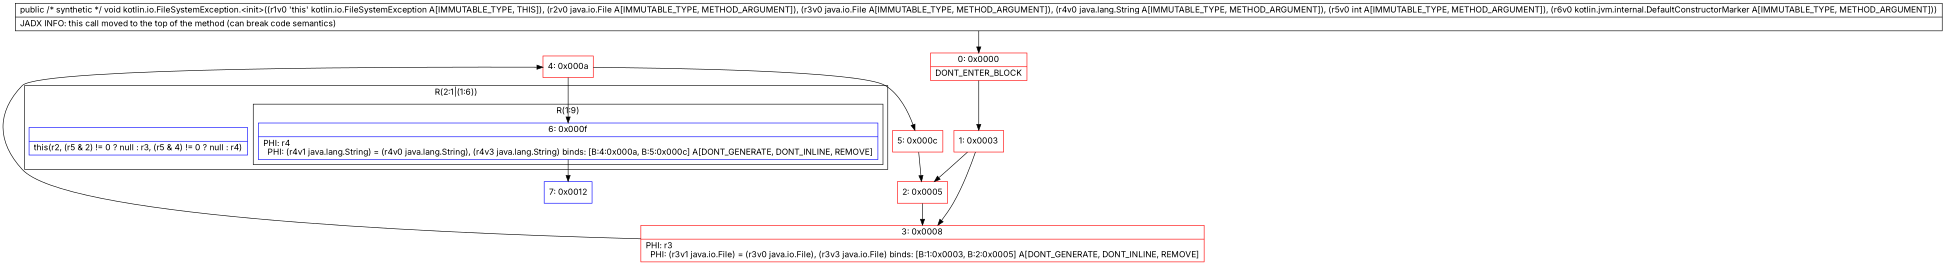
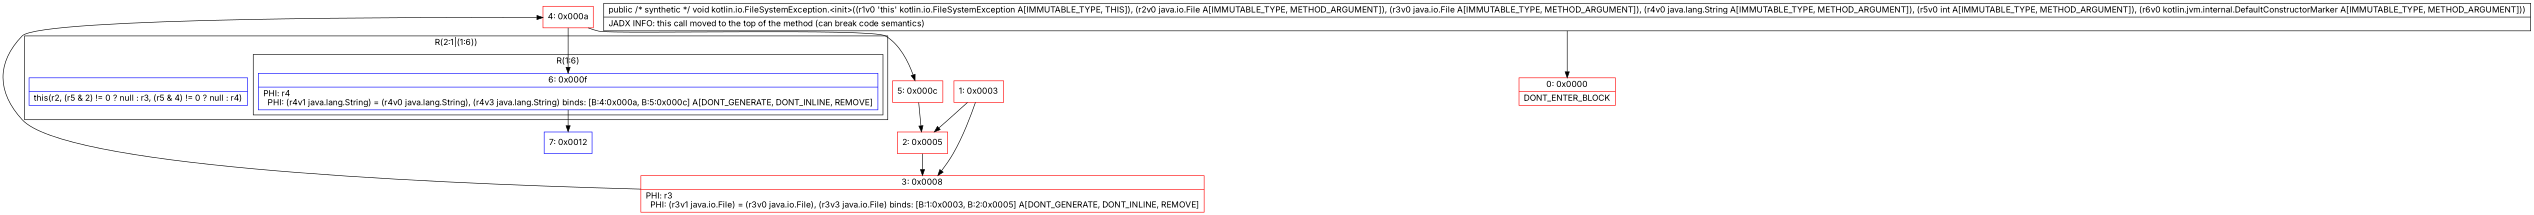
  digraph {
    fontname=Inter
    node [color=red fontname=Inter shape=record]
    edge [fontname=Inter]
    n1 [color=blue label="{6\:\ 0x000f|PHI: r4 \l  PHI: (r4v1 java.lang.String) = (r4v0 java.lang.String), (r4v3 java.lang.String) binds: [B:4:0x000a, B:5:0x000c] A[DONT_GENERATE, DONT_INLINE, REMOVE]\l}"]
    n2 [color=blue label="{|this(r2, (r5 & 2) != 0 ? null : r3, (r5 & 4) != 0 ? null : r4)\l}"]
    n3 [color=blue label="{7\:\ 0x0012}"]
    n4 [label="{0\:\ 0x0000|DONT_ENTER_BLOCK\l}"]
    n5 [label="{1\:\ 0x0003}"]
    n6 [label="{2\:\ 0x0005}"]
    n7 [label="{3\:\ 0x0008|PHI: r3 \l  PHI: (r3v1 java.io.File) = (r3v0 java.io.File), (r3v3 java.io.File) binds: [B:1:0x0003, B:2:0x0005] A[DONT_GENERATE, DONT_INLINE, REMOVE]\l}"]
    n8 [label="{4\:\ 0x000a}"]
    n9 [label="{5\:\ 0x000c}"]
    n10 [label="{public \/* synthetic *\/ void kotlin.io.FileSystemException.\<init\>((r1v0 'this' kotlin.io.FileSystemException A[IMMUTABLE_TYPE, THIS]), (r2v0 java.io.File A[IMMUTABLE_TYPE, METHOD_ARGUMENT]), (r3v0 java.io.File A[IMMUTABLE_TYPE, METHOD_ARGUMENT]), (r4v0 java.lang.String A[IMMUTABLE_TYPE, METHOD_ARGUMENT]), (r5v0 int A[IMMUTABLE_TYPE, METHOD_ARGUMENT]), (r6v0 kotlin.jvm.internal.DefaultConstructorMarker A[IMMUTABLE_TYPE, METHOD_ARGUMENT]))  | JADX INFO: this call moved to the top of the method (can break code semantics)\l}" color=""]
    subgraph cluster_1 {
      label="R(2:1|(1:6))"
      n2
      subgraph cluster_2 {
-       label="R(1:9)"
+       label="R(1:6)"
        n1
      }
    }
    n1 -> n3
-   n4 -> n5
    n5 -> n6
    n5 -> n7
    n6 -> n7
    n7 -> n8
    n8 -> n1
    n8 -> n9
    n9 -> n6
    n10 -> n4
  }
